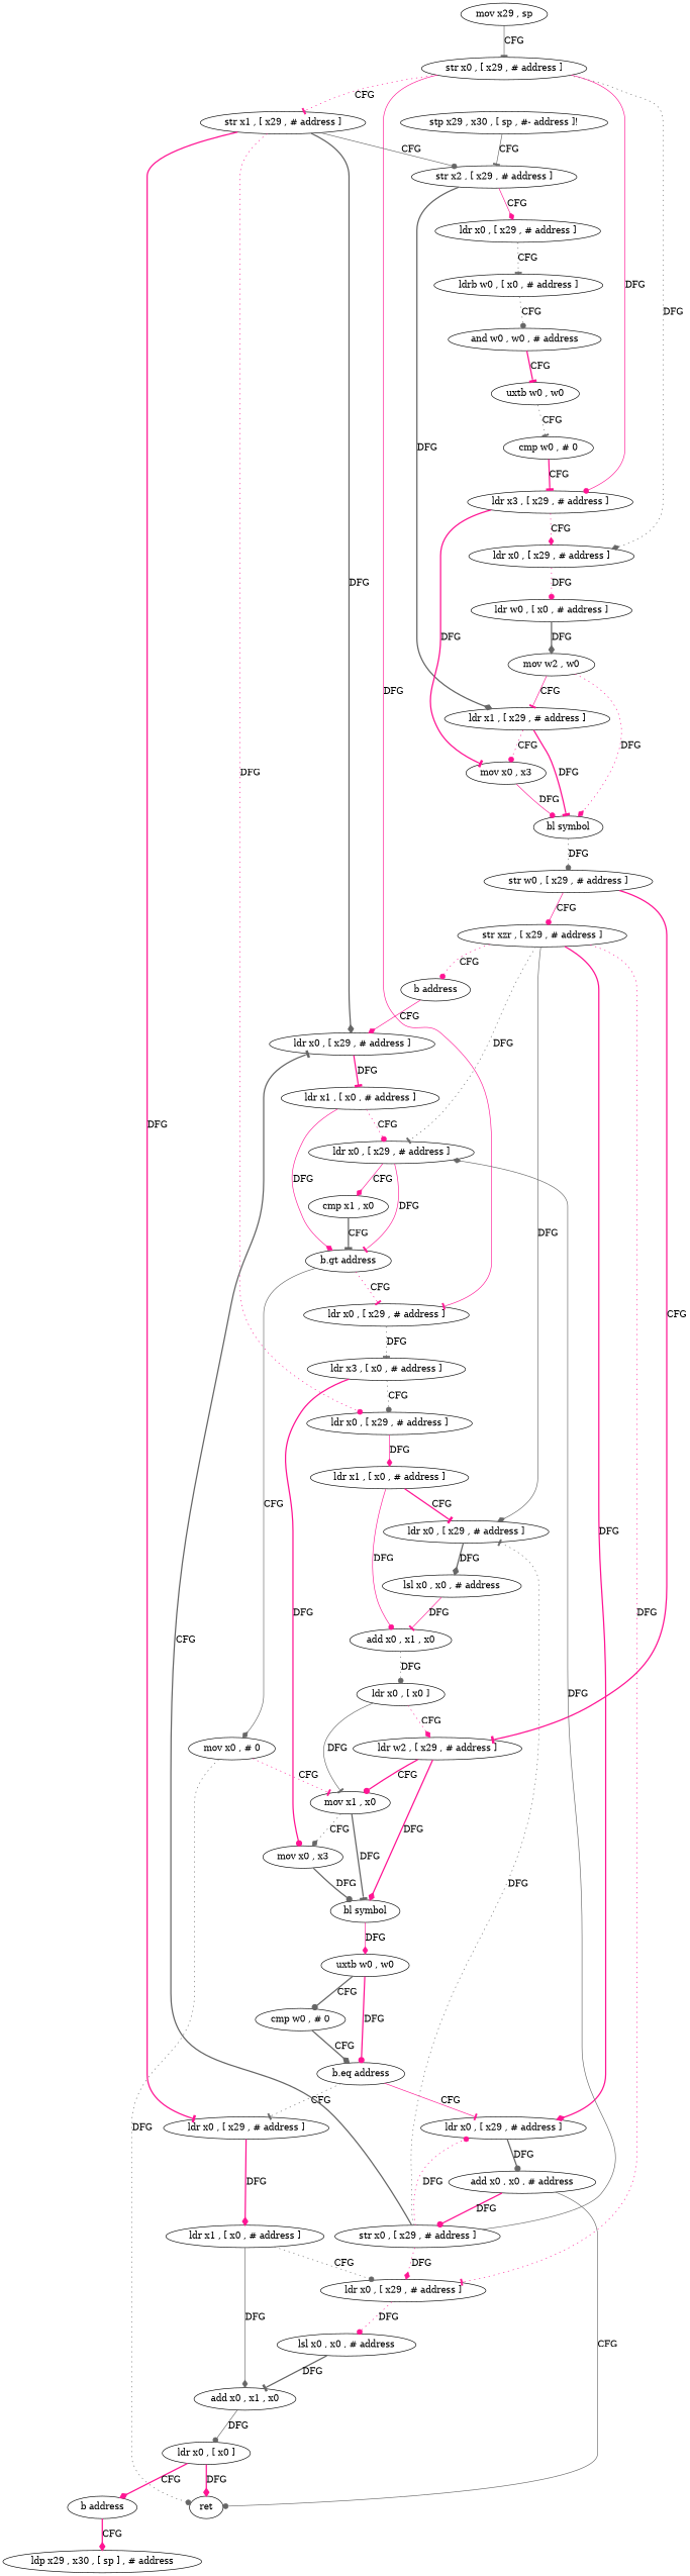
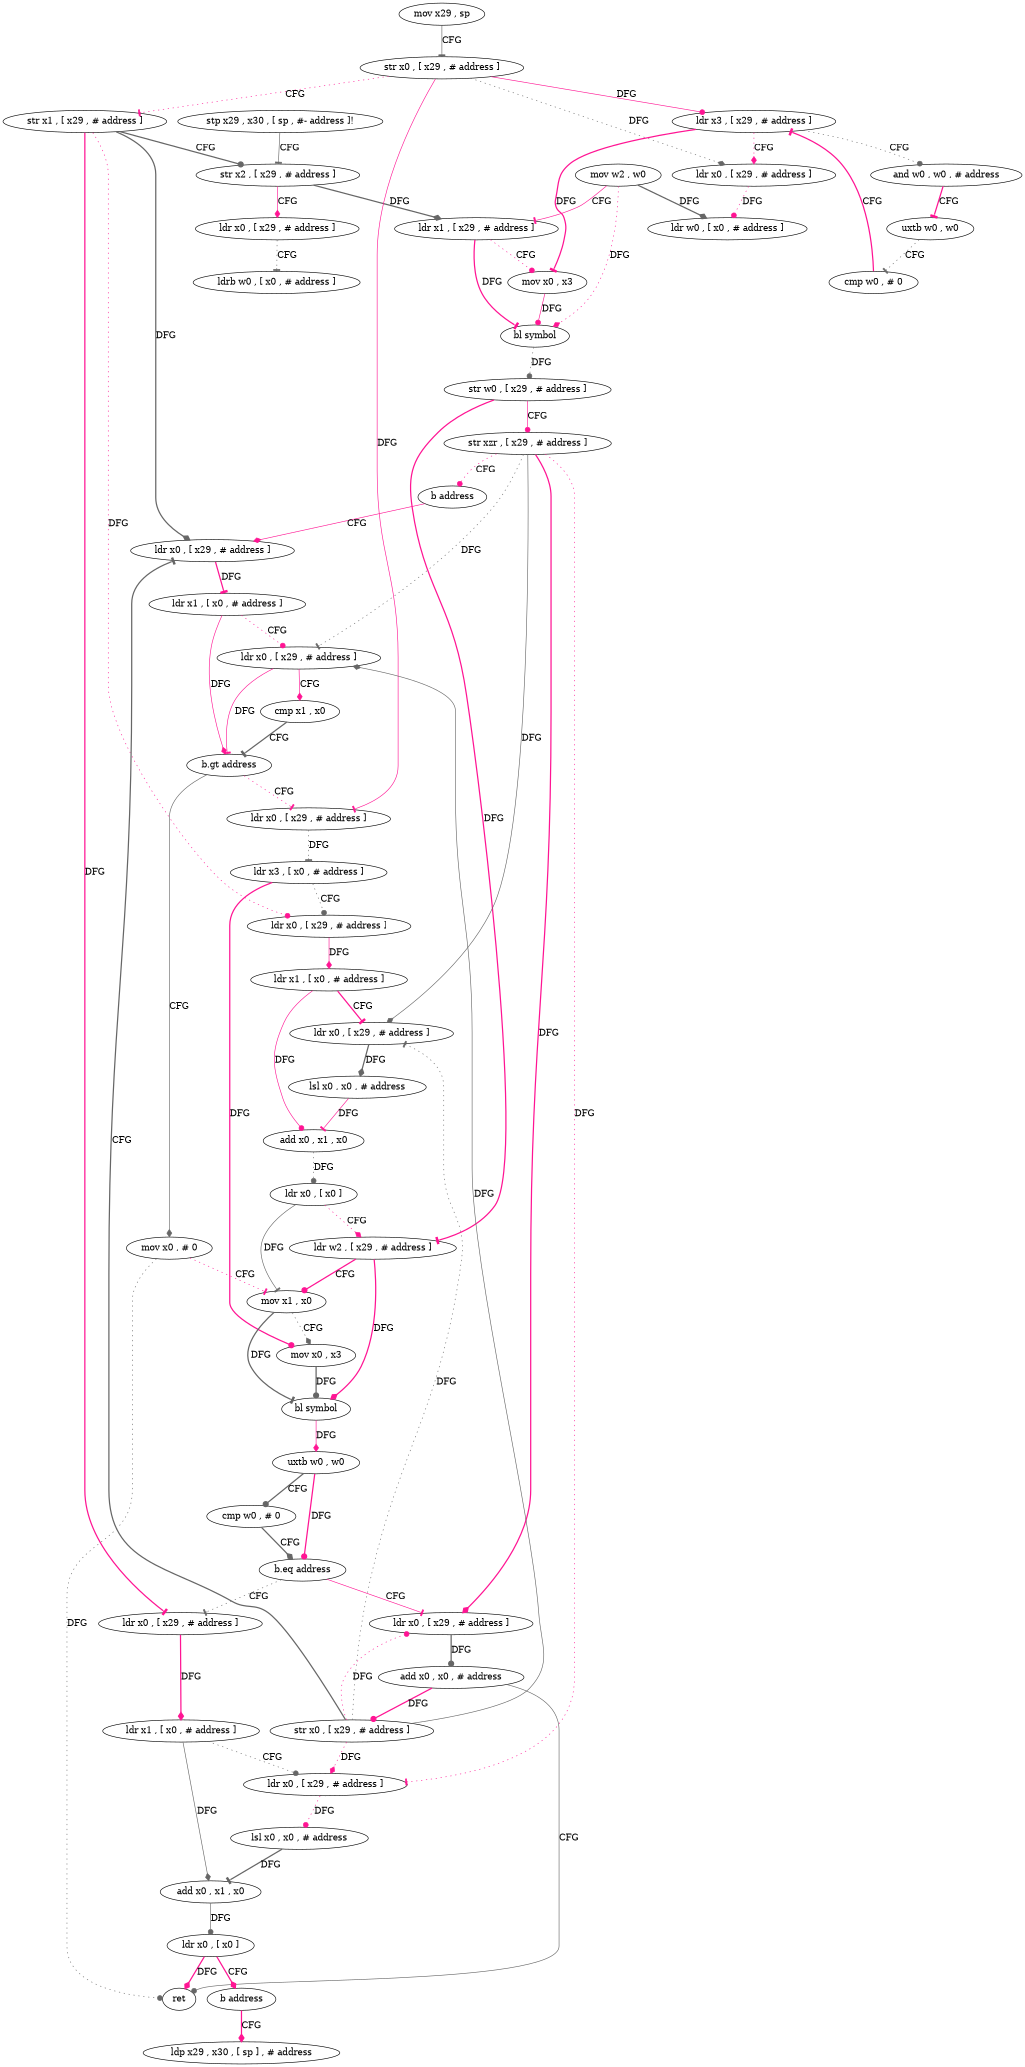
  digraph {
    edge [arrowhead=tee color=deeppink style=bold]
    n1 [label="stp x29 , x30 , [ sp , #- address ]!"]
    n2 [label="str x2 , [ x29 , # address ]"]
    n3 [label="mov x29 , sp"]
    n4 [label="str x0 , [ x29 , # address ]"]
    n5 [label="str x1 , [ x29 , # address ]"]
    n6 [label="ldr x3 , [ x29 , # address ]"]
    n7 [label="ldr x0 , [ x29 , # address ]"]
    n8 [label="ldr x0 , [ x29 , # address ]"]
    n9 [label="ldr x0 , [ x29 , # address ]"]
    n10 [label="ldr x0 , [ x29 , # address ]"]
    n11 [label="ldr x0 , [ x29 , # address ]"]
    n12 [label="mov x0 , x3"]
    n13 [label="ldr w0 , [ x0 , # address ]"]
    n14 [label="ldr x3 , [ x0 , # address ]"]
    n15 [label="ldr x0 , [ x29 , # address ]"]
    n16 [label="ldr x1 , [ x29 , # address ]"]
    n17 [label="ldr x1 , [ x0 , # address ]"]
    n18 [label="ldr x1 , [ x0 , # address ]"]
    n19 [label="ldr x1 , [ x0 , # address ]"]
    n20 [label="ldrb w0 , [ x0 , # address ]"]
    n21 [label="bl symbol"]
    n22 [label="and w0 , w0 , # address"]
    n23 [label="uxtb w0 , w0"]
    n24 [label="cmp w0 , # 0"]
    n25 [label="mov w2 , w0"]
    n26 [label="str w0 , [ x29 , # address ]"]
    n27 [label="str xzr , [ x29 , # address ]"]
    n28 [label="ldr w2 , [ x29 , # address ]"]
    n29 [label="b address"]
    n30 [label="ldr x0 , [ x29 , # address ]"]
    n31 [label="ldr x0 , [ x29 , # address ]"]
    n32 [label="ldr x0 , [ x29 , # address ]"]
    n33 [label="ldr x0 , [ x29 , # address ]"]
    n34 [label="mov x1 , x0"]
    n35 [label="bl symbol"]
    n36 [label="b.gt address"]
    n37 [label="cmp x1 , x0"]
    n38 [label="lsl x0 , x0 , # address"]
    n39 [label="add x0 , x0 , # address"]
    n40 [label="lsl x0 , x0 , # address"]
    n41 [label="mov x0 , # 0"]
    n42 [label=ret]
    n43 [label="mov x0 , x3"]
    n44 [label="ldp x29 , x30 , [ sp ] , # address"]
    n45 [label="add x0 , x1 , x0"]
    n46 [label="ldr x0 , [ x0 ]"]
    n47 [label="uxtb w0 , w0"]
    n48 [label="cmp w0 , # 0"]
    n49 [label="b.eq address"]
    n50 [label="str x0 , [ x29 , # address ]"]
    n51 [label="add x0 , x1 , x0"]
    n52 [label="ldr x0 , [ x0 ]"]
    n53 [label="b address"]
    n1 -> n2 [color=gray40 label=CFG style=solid]
    n2 -> n15 [arrowhead=diamond label=CFG style=solid]
    n2 -> n16 [arrowhead=diamond color=gray40 label=DFG]
    n3 -> n4 [color=gray40 label=CFG style=solid]
    n4 -> n5 [label=CFG style=dotted]
    n4 -> n6 [arrowhead=dot label=DFG style=solid]
    n4 -> n7 [arrowhead=diamond color=gray40 label=DFG style=dotted]
    n4 -> n8 [label=DFG style=solid]
-   n5 -> n2 [arrowhead=dot color=gray40 label=CFG style=solid]
+   n5 -> n2 [arrowhead=dot color=gray40 label=CFG]
    n5 -> n9 [arrowhead=diamond color=gray40 label=DFG]
    n5 -> n10 [arrowhead=dot label=DFG style=dotted]
    n5 -> n11 [label=DFG]
    n6 -> n7 [arrowhead=diamond label=CFG style=dotted]
    n6 -> n12 [label=DFG]
    n7 -> n13 [arrowhead=dot label=DFG style=dotted]
    n8 -> n14 [color=gray40 label=DFG style=dotted]
    n9 -> n17 [label=DFG]
    n10 -> n18 [arrowhead=diamond label=DFG style=solid]
    n11 -> n19 [arrowhead=diamond label=DFG]
    n12 -> n21 [arrowhead=dot label=DFG style=solid]
-   n13 -> n25 [arrowhead=diamond color=gray40 label=DFG]
+   n25 -> n13 [arrowhead=diamond color=gray40 label=DFG]
    n14 -> n10 [arrowhead=dot color=gray40 label=CFG style=dotted]
    n14 -> n43 [arrowhead=dot label=DFG]
    n15 -> n20 [color=gray40 label=CFG style=dotted]
    n16 -> n12 [arrowhead=dot label=CFG style=dotted]
    n16 -> n21 [label=DFG]
    n17 -> n30 [arrowhead=dot label=CFG style=dotted]
    n17 -> n36 [arrowhead=diamond label=DFG style=solid]
    n18 -> n31 [label=CFG]
    n18 -> n45 [arrowhead=dot label=DFG style=solid]
    n19 -> n33 [arrowhead=dot color=gray40 label=CFG style=dotted]
    n19 -> n51 [arrowhead=diamond color=gray40 label=DFG style=solid]
-   n20 -> n22 [arrowhead=dot color=gray40 label=CFG style=dotted]
+   n6 -> n22 [arrowhead=dot color=gray40 label=CFG style=dotted]
    n21 -> n26 [arrowhead=dot color=gray40 label=DFG style=dotted]
    n22 -> n23 [label=CFG]
    n23 -> n24 [color=gray40 label=CFG style=dotted]
    n24 -> n6 [label=CFG]
    n25 -> n16 [label=CFG style=solid]
    n25 -> n21 [arrowhead=diamond label=DFG style=dotted]
    n26 -> n27 [arrowhead=dot label=CFG style=solid]
-   n26 -> n28 [label=CFG]
+   n26 -> n28 [label=DFG]
    n27 -> n29 [arrowhead=dot label=CFG style=dotted]
    n27 -> n30 [color=gray40 label=DFG style=dotted]
    n27 -> n31 [arrowhead=diamond color=gray40 label=DFG style=solid]
    n27 -> n32 [arrowhead=diamond label=DFG]
    n27 -> n33 [label=DFG style=dotted]
    n28 -> n34 [arrowhead=dot label=CFG]
    n28 -> n35 [arrowhead=diamond label=DFG]
    n29 -> n9 [arrowhead=diamond label=CFG style=solid]
    n30 -> n36 [label=DFG style=solid]
    n30 -> n37 [arrowhead=diamond label=CFG style=solid]
    n31 -> n38 [arrowhead=diamond color=gray40 label=DFG]
    n32 -> n39 [arrowhead=dot color=gray40 label=DFG]
    n33 -> n40 [arrowhead=dot label=DFG style=dotted]
    n34 -> n35 [color=gray40 label=DFG]
    n34 -> n43 [arrowhead=diamond color=gray40 label=CFG style=dotted]
    n35 -> n47 [arrowhead=diamond label=DFG style=solid]
    n36 -> n8 [label=CFG style=dotted]
    n36 -> n41 [arrowhead=diamond color=gray40 label=CFG style=solid]
    n37 -> n36 [color=gray40 label=CFG]
    n38 -> n45 [label=DFG style=solid]
    n39 -> n42 [arrowhead=dot color=gray40 label=CFG style=solid]
    n39 -> n50 [arrowhead=dot label=DFG]
    n40 -> n51 [color=gray40 label=DFG]
    n41 -> n34 [label=CFG style=dotted]
    n41 -> n42 [arrowhead=dot color=gray40 label=DFG style=dotted]
    n43 -> n35 [arrowhead=dot color=gray40 label=DFG]
    n45 -> n46 [arrowhead=dot color=gray40 label=DFG style=dotted]
    n46 -> n28 [arrowhead=diamond label=CFG style=dotted]
    n46 -> n34 [color=gray40 label=DFG style=solid]
    n47 -> n48 [arrowhead=dot color=gray40 label=CFG]
    n47 -> n49 [arrowhead=dot label=DFG]
    n48 -> n49 [arrowhead=diamond color=gray40 label=CFG]
    n49 -> n11 [color=gray40 label=CFG style=dotted]
    n49 -> n32 [label=CFG style=solid]
    n50 -> n9 [color=gray40 label=CFG]
    n50 -> n30 [arrowhead=diamond color=gray40 label=DFG style=solid]
    n50 -> n31 [color=gray40 label=DFG style=dotted]
    n50 -> n32 [arrowhead=dot label=DFG style=dotted]
    n50 -> n33 [arrowhead=diamond label=DFG style=dotted]
    n51 -> n52 [arrowhead=dot color=gray40 label=DFG style=solid]
    n52 -> n42 [arrowhead=diamond label=DFG]
    n52 -> n53 [arrowhead=diamond label=CFG]
    n53 -> n44 [arrowhead=diamond label=CFG]
  }
